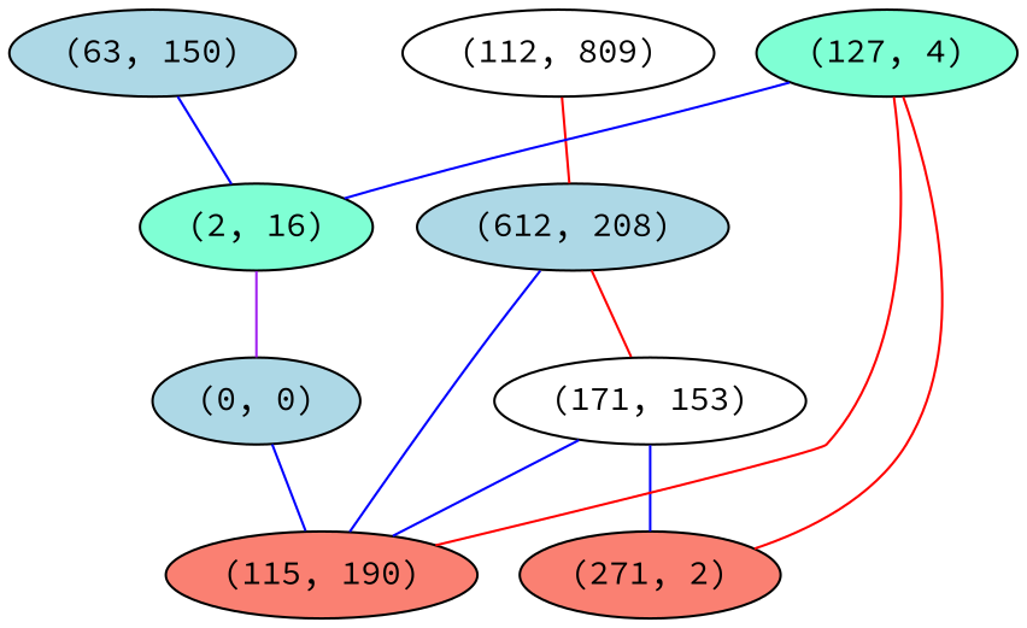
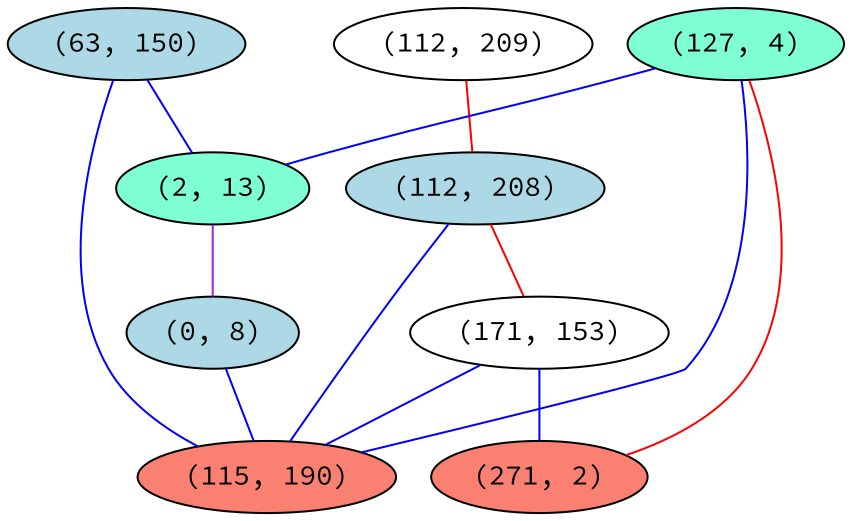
  graph {
    fontname="Source Code Pro"
    node [fillcolor=lightblue fontname="Source Code Pro" style=filled]
    edge [color=blue fontname="Source Code Pro" weight=3]
-   "(112, 209)" [fillcolor=white label="(112, 809)"]
-   "(112, 208)" [label="(612, 208)"]
+   "(112, 209)" [fillcolor=white]
+   "(112, 208)"
    "(115, 190)" [fillcolor=salmon]
    "(171, 153)" [fillcolor=white]
    "(63, 150)"
-   "(2, 13)" [fillcolor=aquamarine label="(2, 16)"]
+   "(2, 13)" [fillcolor=aquamarine]
    n7 [fillcolor=salmon label="(271, 2)"]
    "(127, 4)" [fillcolor=aquamarine]
-   "(0, 0)"
+   "(0, 0)" [label="(0, 8)"]
    "(112, 209)" -- "(112, 208)" [color=red weight=1]
    "(112, 208)" -- "(115, 190)"
    "(112, 208)" -- "(171, 153)" [color=red weight=1]
    "(171, 153)" -- "(115, 190)"
    "(171, 153)" -- n7
+   "(63, 150)" -- "(115, 190)"
    "(63, 150)" -- "(2, 13)"
    "(2, 13)" -- "(0, 0)" [color=purple weight=4]
-   "(127, 4)" -- "(115, 190)" [color=red weight=1]
+   "(127, 4)" -- "(115, 190)" [weight=1]
    "(127, 4)" -- "(2, 13)" [weight=1]
    "(127, 4)" -- n7 [color=red weight=1]
    "(0, 0)" -- "(115, 190)"
  }
